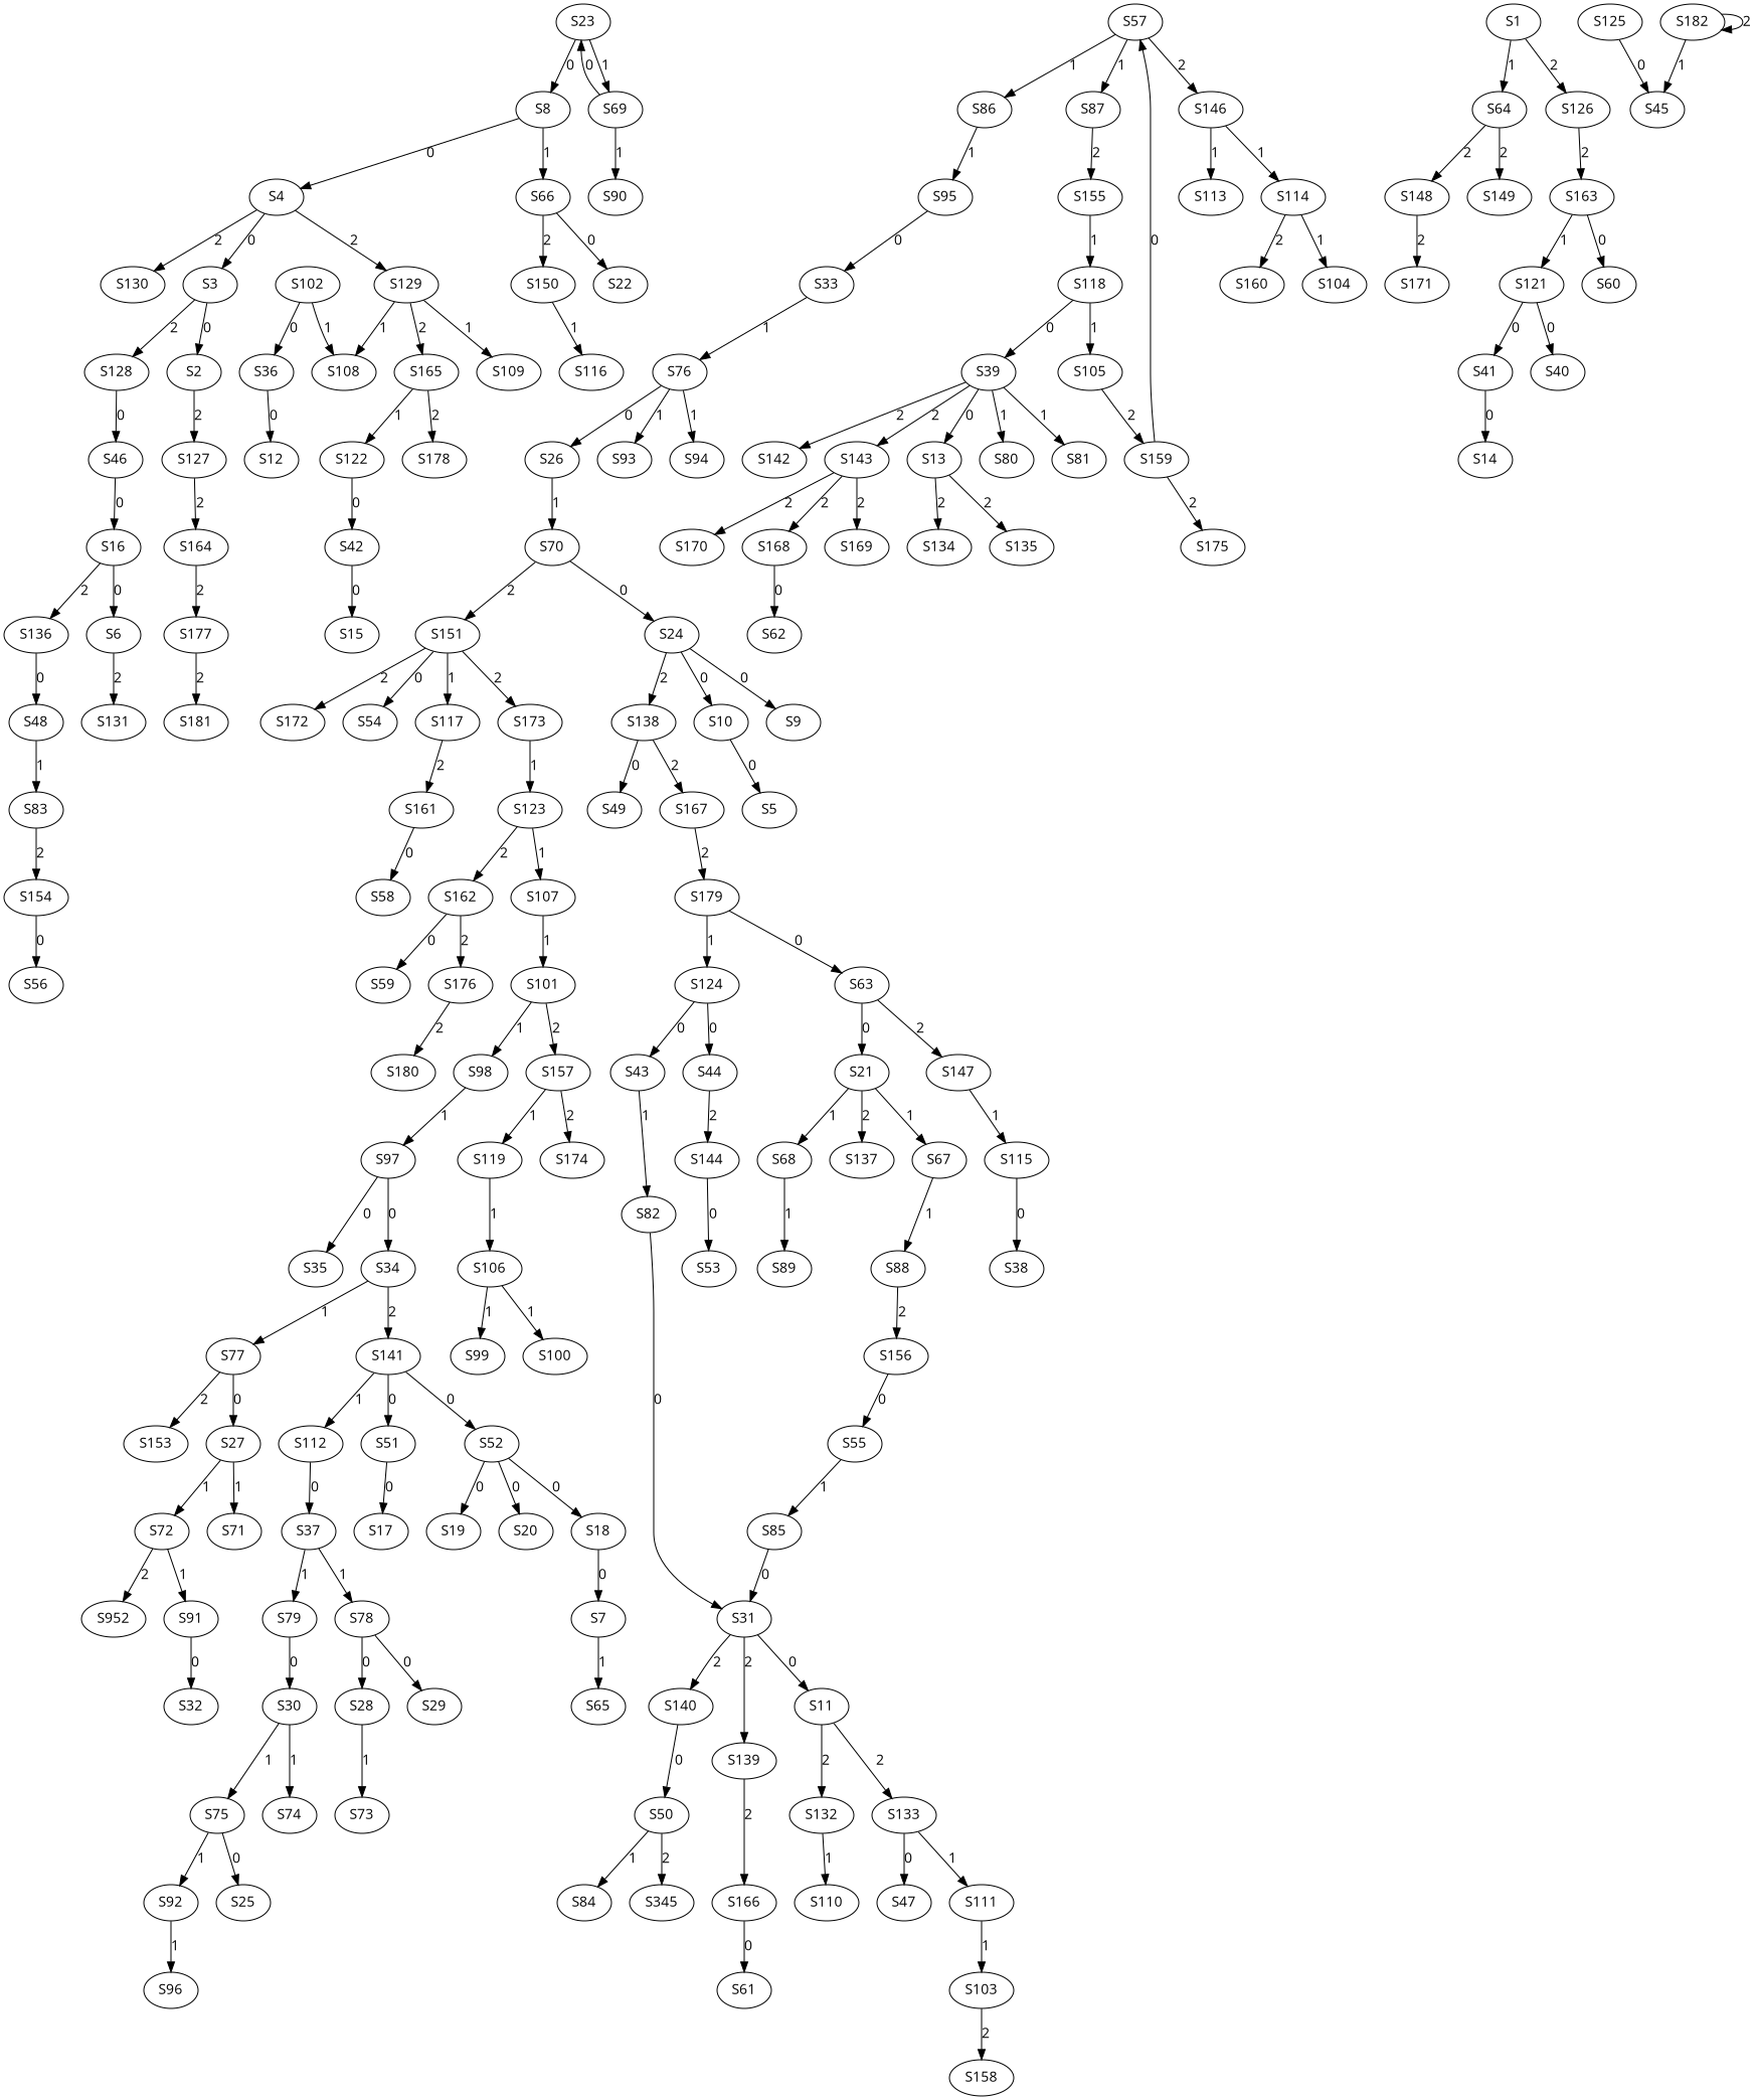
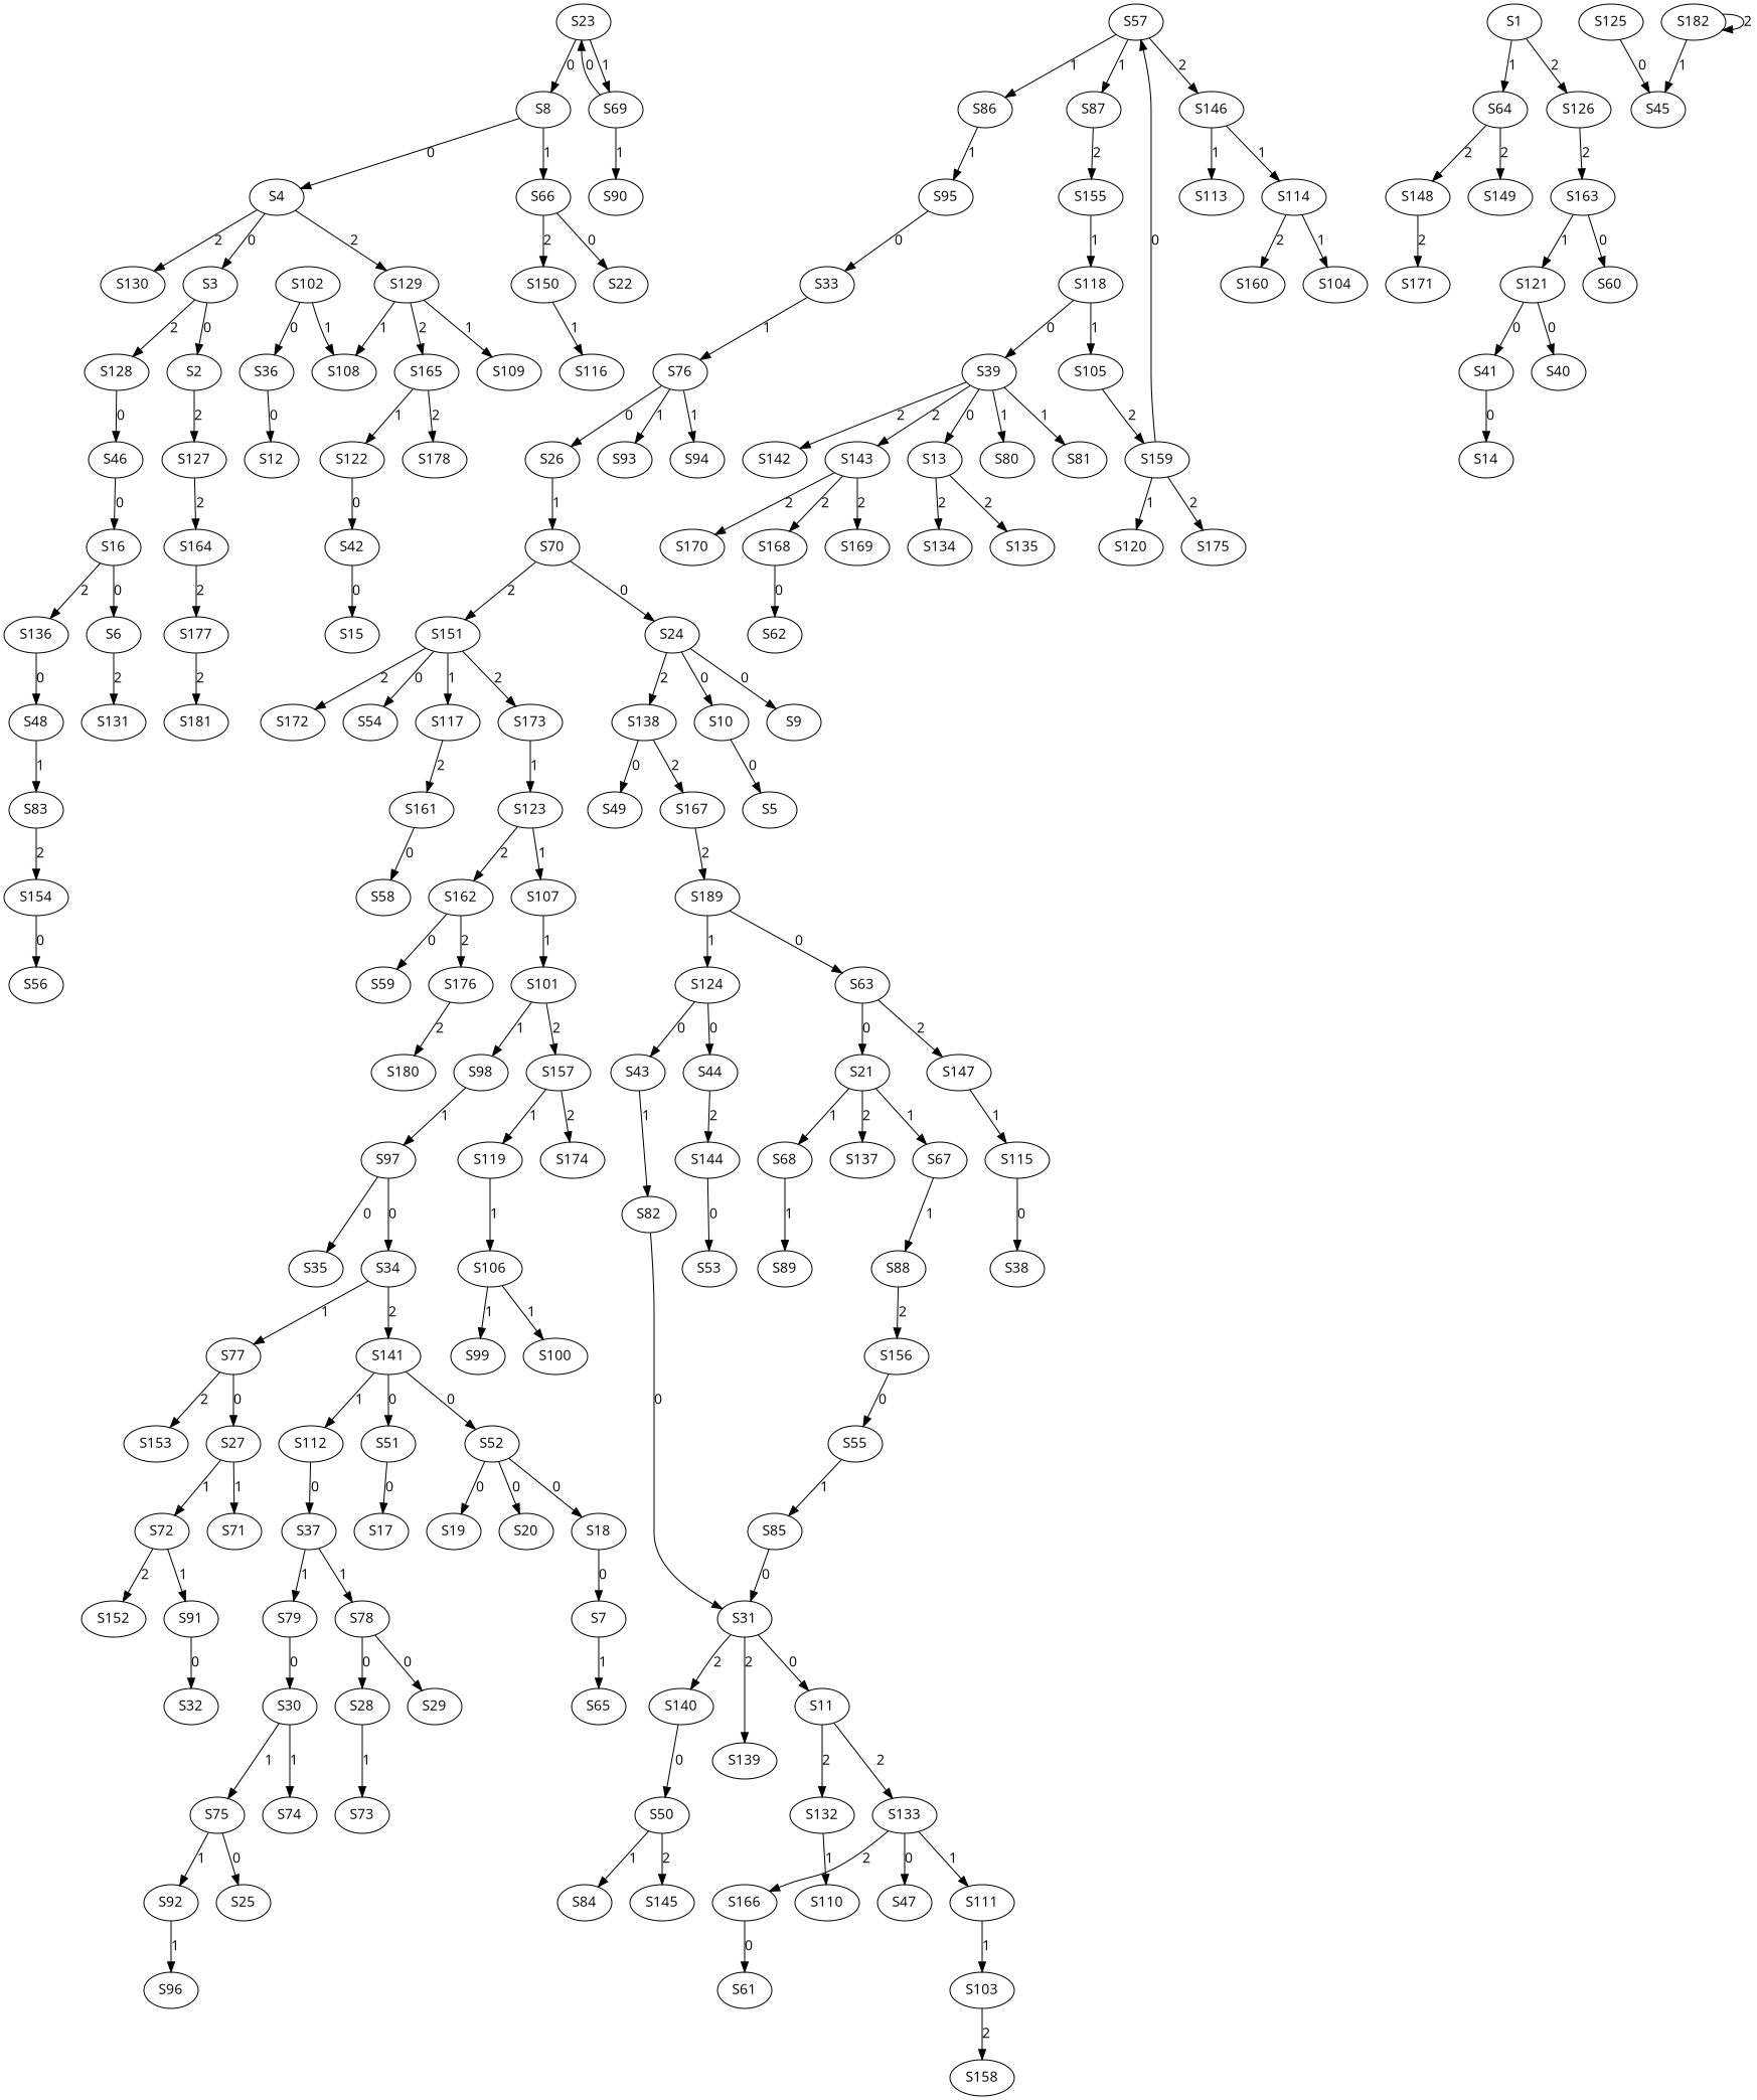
  strict digraph {
    fontname="Open Sans"
    node [fontname="Open Sans"]
    edge [fontname="Open Sans"]
    S3
    S2
    S128
    S127
    S46
    S164
    S4
    S129
    S130
    S108
    S109
    S165
    S8
    S66
    S22
    S150
    S10
    S5
    S16
    S6
    S136
    S131
    S48
    S18
    S7
    S65
    S23
    S69
    S90
    S24
    S9
    S138
    S49
    S167
    S31
    S11
    S140
    S139
    S133
    S132
    S50
    S47
    S166
    S111
    S110
    S36
    S12
    S39
    S13
    S80
    S81
    S142
    S143
    S134
    S135
    S168
    S169
    S170
    S41
    S14
    S42
    S15
    S51
    S17
    S52
    S19
    S20
    S63
    S21
    S147
    S67
    S68
    S137
    S115
    S88
    S89
    S116
    S70
    S151
    S54
    S117
    S173
    S172
    S75
    S25
    S92
    S96
    S76
    S26
    S93
    S94
    S77
    S27
    S153
    S71
    S72
    S91
-   S152 [label=S952]
+   S152
    S78
    S28
    S29
    S73
    S79
    S30
    S74
    S85
    S32
    S95
    S33
    S97
    S34
    S35
    S141
    S112
    S102
    S37
    S38
    S118
    S105
    S159
    S121
    S40
    S122
    S124
    S43
    S44
    S82
    S144
    S53
    S125
    S45
    S61
    S103
    S83
    S154
-   S179
+   S179 [label=S189]
    S84
-   S145 [label=S345]
+   S145
    S161
    S123
    S55
    S56
    S57
+   S120
    S175
    S86
    S87
    S146
    S155
    S114
    S113
    S58
    S162
    S59
    S176
    S180
    S163
    S60
    S62
    S1
    S64
    S126
    S148
    S149
    S171
    S156
    S98
    S101
    S157
    S119
    S174
    S106
    S99
    S100
    S107
    S158
    S104
    S160
    S178
    S182
    S177
    S181
    S3 -> S2 [label=0]
    S3 -> S128 [label=2]
    S2 -> S127 [label=2]
    S128 -> S46 [label=0]
    S127 -> S164 [label=2]
    S46 -> S16 [label=0]
    S164 -> S177 [label=2]
    S4 -> S3 [label=0]
    S4 -> S129 [label=2]
    S4 -> S130 [label=2]
    S129 -> S108 [label=1]
    S129 -> S109 [label=1]
    S129 -> S165 [label=2]
    S165 -> S122 [label=1]
    S165 -> S178 [label=2]
    S8 -> S4 [label=0]
    S8 -> S66 [label=1]
    S66 -> S22 [label=0]
    S66 -> S150 [label=2]
    S150 -> S116 [label=1]
    S10 -> S5 [label=0]
    S16 -> S6 [label=0]
    S16 -> S136 [label=2]
    S6 -> S131 [label=2]
    S136 -> S48 [label=0]
    S48 -> S83 [label=1]
    S18 -> S7 [label=0]
    S7 -> S65 [label=1]
    S23 -> S8 [label=0]
    S23 -> S69 [label=1]
    S69 -> S23 [label=0]
    S69 -> S90 [label=1]
    S24 -> S10 [label=0]
    S24 -> S9 [label=0]
    S24 -> S138 [label=2]
    S138 -> S49 [label=0]
    S138 -> S167 [label=2]
    S167 -> S179 [label=2]
    S31 -> S11 [label=0]
    S31 -> S140 [label=2]
    S31 -> S139 [label=2]
    S11 -> S133 [label=2]
    S11 -> S132 [label=2]
    S140 -> S50 [label=0]
    S133 -> S47 [label=0]
-   S139 -> S166 [label=2]
+   S133 -> S166 [label=2]
    S133 -> S111 [label=1]
    S132 -> S110 [label=1]
    S50 -> S84 [label=1]
    S50 -> S145 [label=2]
    S166 -> S61 [label=0]
    S111 -> S103 [label=1]
    S36 -> S12 [label=0]
    S39 -> S13 [label=0]
    S39 -> S80 [label=1]
    S39 -> S81 [label=1]
    S39 -> S142 [label=2]
    S39 -> S143 [label=2]
    S13 -> S134 [label=2]
    S13 -> S135 [label=2]
    S143 -> S168 [label=2]
    S143 -> S169 [label=2]
    S143 -> S170 [label=2]
    S168 -> S62 [label=0]
    S41 -> S14 [label=0]
    S42 -> S15 [label=0]
    S51 -> S17 [label=0]
    S52 -> S18 [label=0]
    S52 -> S19 [label=0]
    S52 -> S20 [label=0]
    S63 -> S21 [label=0]
    S63 -> S147 [label=2]
    S21 -> S67 [label=1]
    S21 -> S68 [label=1]
    S21 -> S137 [label=2]
    S147 -> S115 [label=1]
    S67 -> S88 [label=1]
    S68 -> S89 [label=1]
    S115 -> S38 [label=0]
    S88 -> S156 [label=2]
    S70 -> S24 [label=0]
    S70 -> S151 [label=2]
    S151 -> S54 [label=0]
    S151 -> S117 [label=1]
    S151 -> S173 [label=2]
    S151 -> S172 [label=2]
    S117 -> S161 [label=2]
    S173 -> S123 [label=1]
    S75 -> S25 [label=0]
    S75 -> S92 [label=1]
    S92 -> S96 [label=1]
    S76 -> S26 [label=0]
    S76 -> S93 [label=1]
    S76 -> S94 [label=1]
    S26 -> S70 [label=1]
    S77 -> S27 [label=0]
    S77 -> S153 [label=2]
    S27 -> S71 [label=1]
    S27 -> S72 [label=1]
    S72 -> S91 [label=1]
    S72 -> S152 [label=2]
    S91 -> S32 [label=0]
    S78 -> S28 [label=0]
    S78 -> S29 [label=0]
    S28 -> S73 [label=1]
    S79 -> S30 [label=0]
    S30 -> S75 [label=1]
    S30 -> S74 [label=1]
    S85 -> S31 [label=0]
    S95 -> S33 [label=0]
    S33 -> S76 [label=1]
    S97 -> S34 [label=0]
    S97 -> S35 [label=0]
    S34 -> S77 [label=1]
    S34 -> S141 [label=2]
    S141 -> S51 [label=0]
    S141 -> S52 [label=0]
    S141 -> S112 [label=1]
    S112 -> S37 [label=0]
    S102 -> S108 [label=1]
    S102 -> S36 [label=0]
    S37 -> S78 [label=1]
    S37 -> S79 [label=1]
    S118 -> S39 [label=0]
    S118 -> S105 [label=1]
    S105 -> S159 [label=2]
    S159 -> S57 [label=0]
+   S159 -> S120 [label=1]
    S159 -> S175 [label=2]
    S121 -> S41 [label=0]
    S121 -> S40 [label=0]
    S122 -> S42 [label=0]
    S124 -> S43 [label=0]
    S124 -> S44 [label=0]
    S43 -> S82 [label=1]
    S44 -> S144 [label=2]
    S82 -> S31 [label=0]
    S144 -> S53 [label=0]
    S125 -> S45 [label=0]
    S103 -> S158 [label=2]
    S83 -> S154 [label=2]
    S154 -> S56 [label=0]
    S179 -> S63 [label=0]
    S179 -> S124 [label=1]
    S161 -> S58 [label=0]
    S123 -> S162 [label=2]
    S123 -> S107 [label=1]
    S55 -> S85 [label=1]
    S57 -> S86 [label=1]
    S57 -> S87 [label=1]
    S57 -> S146 [label=2]
    S86 -> S95 [label=1]
    S87 -> S155 [label=2]
    S146 -> S114 [label=1]
    S146 -> S113 [label=1]
    S155 -> S118 [label=1]
    S114 -> S104 [label=1]
    S114 -> S160 [label=2]
    S162 -> S59 [label=0]
    S162 -> S176 [label=2]
    S176 -> S180 [label=2]
    S163 -> S121 [label=1]
    S163 -> S60 [label=0]
    S1 -> S64 [label=1]
    S1 -> S126 [label=2]
    S64 -> S148 [label=2]
    S64 -> S149 [label=2]
    S126 -> S163 [label=2]
    S148 -> S171 [label=2]
    S156 -> S55 [label=0]
    S98 -> S97 [label=1]
    S101 -> S98 [label=1]
    S101 -> S157 [label=2]
    S157 -> S119 [label=1]
    S157 -> S174 [label=2]
    S119 -> S106 [label=1]
    S106 -> S99 [label=1]
    S106 -> S100 [label=1]
    S107 -> S101 [label=1]
    S182 -> S45 [label=1]
    S182 -> S182 [label=2]
    S177 -> S181 [label=2]
  }
